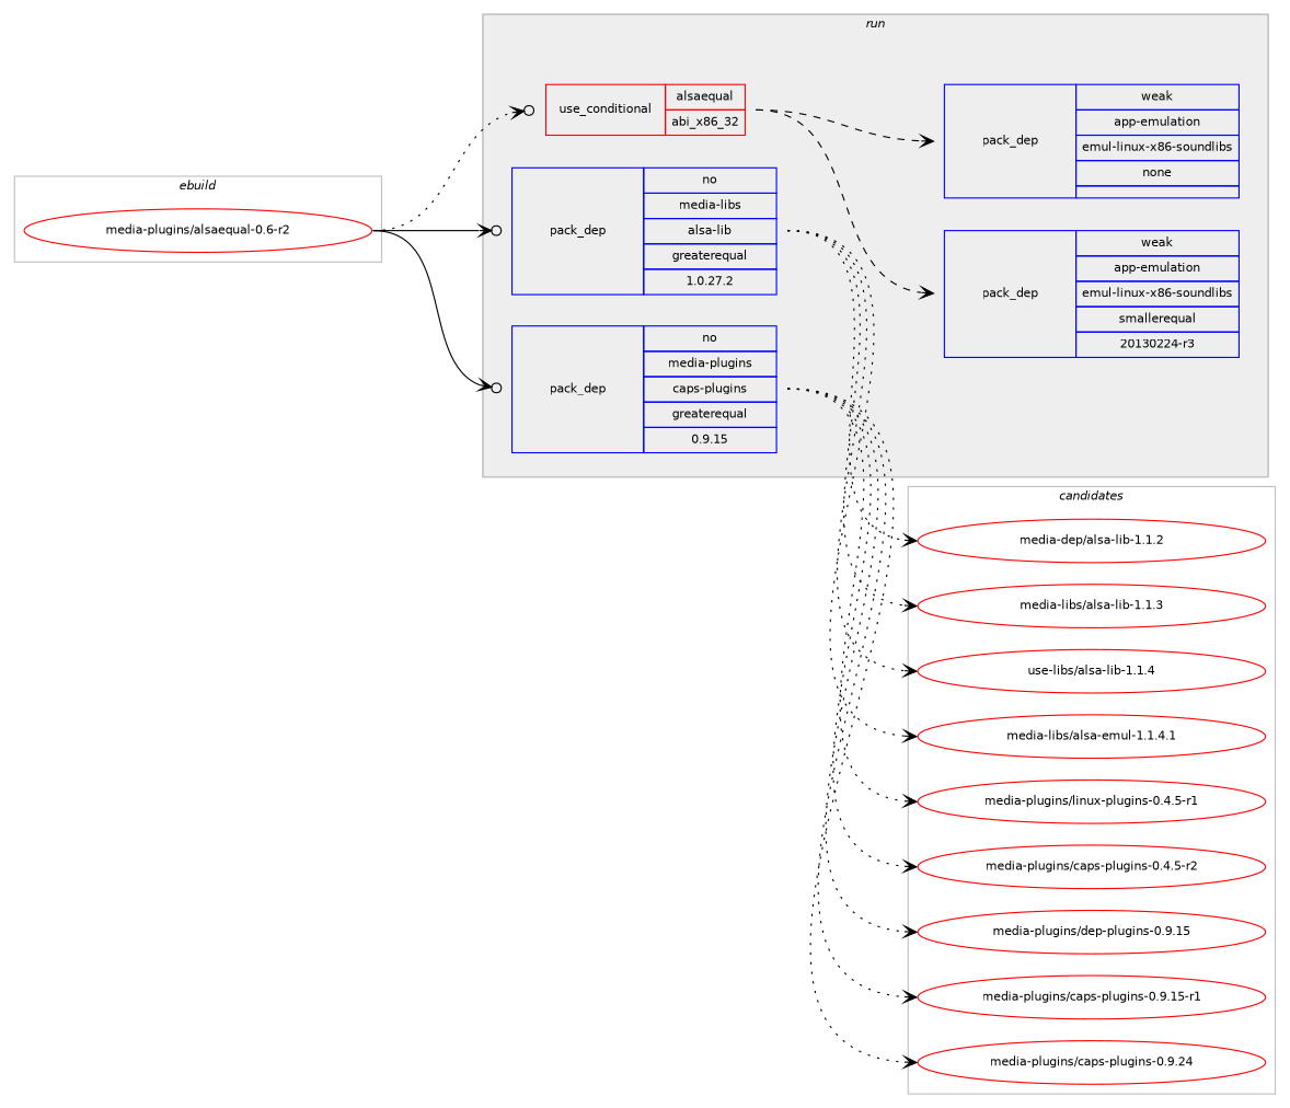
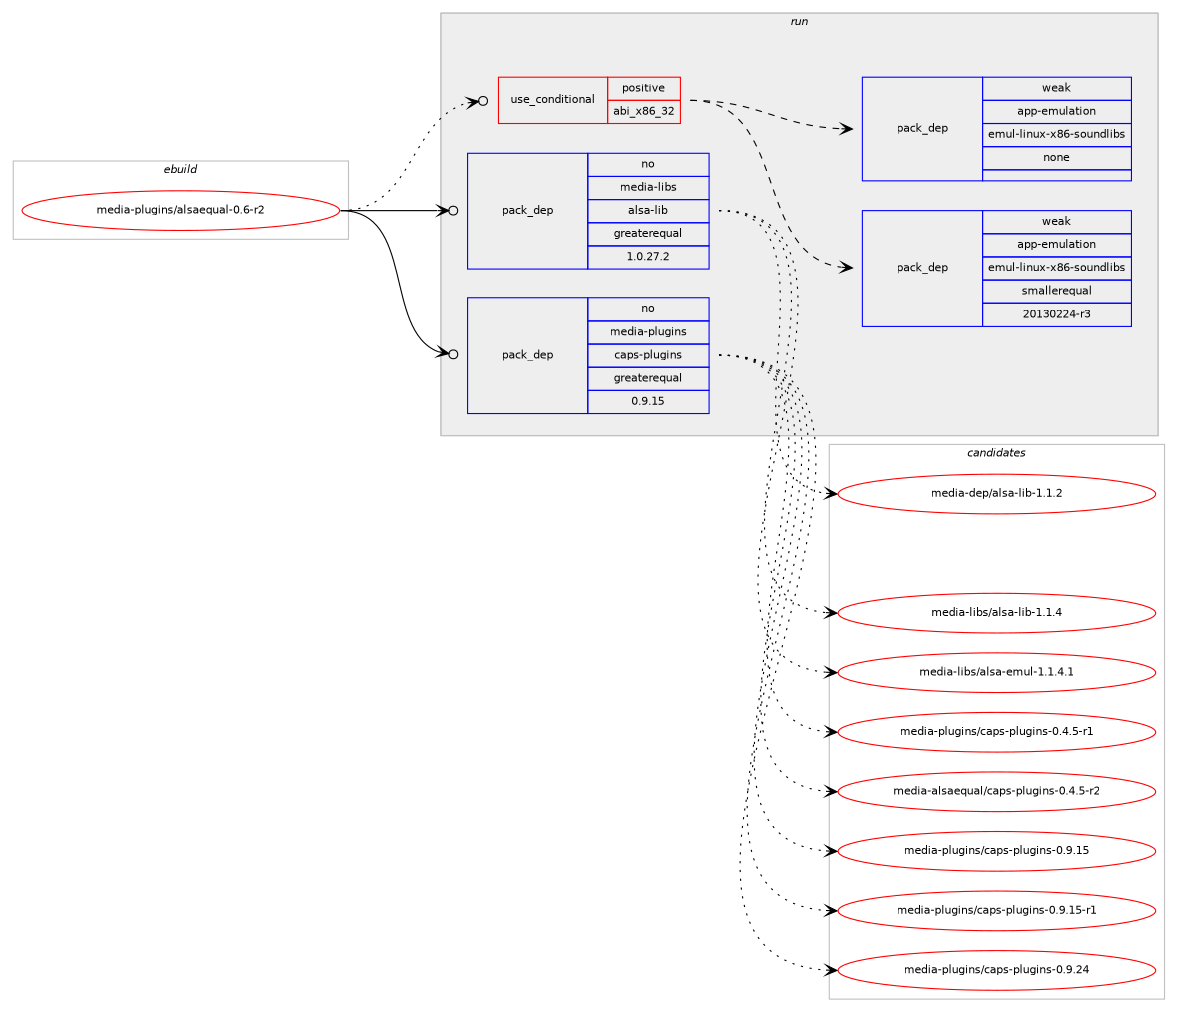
  digraph {
    compound=true
    concentrate=true
    fontname=Helvetica
    fontsize=10
    newrank=true
    rankdir=LR
    ranksep=1.5
    node [color=red fontname=Helvetica fontsize=10]
    edge [arrowhead=vee headport=w style=dotted tailport=e weight=100]
    n1 [label="media-plugins/alsaequal-0.6-r2" width=4]
    n2 [color=blue label=<<TABLE BORDER="0" CELLBORDER="1" CELLSPACING="0" CELLPADDING="4" WIDTH="220"><TR><TD ROWSPAN="6" CELLPADDING="30">pack_dep</TD></TR><TR><TD WIDTH="110">weak</TD></TR><TR><TD>app-emulation</TD></TR><TR><TD>emul-linux-x86-soundlibs</TD></TR><TR><TD>smallerequal</TD></TR><TR><TD>20130224-r3</TD></TR></TABLE>> shape=none]
    n3 [color=blue label=<<TABLE BORDER="0" CELLBORDER="1" CELLSPACING="0" CELLPADDING="4" WIDTH="220"><TR><TD ROWSPAN="6" CELLPADDING="30">pack_dep</TD></TR><TR><TD WIDTH="110">weak</TD></TR><TR><TD>app-emulation</TD></TR><TR><TD>emul-linux-x86-soundlibs</TD></TR><TR><TD>none</TD></TR><TR><TD></TD></TR></TABLE>> shape=none]
-   n4 [label=<<TABLE BORDER="0" CELLBORDER="1" CELLSPACING="0" CELLPADDING="4"><TR><TD ROWSPAN="3" CELLPADDING="10">use_conditional</TD></TR><TR><TD>alsaequal</TD></TR><TR><TD>abi_x86_32</TD></TR></TABLE>> shape=none]
+   n4 [label=<<TABLE BORDER="0" CELLBORDER="1" CELLSPACING="0" CELLPADDING="4"><TR><TD ROWSPAN="3" CELLPADDING="10">use_conditional</TD></TR><TR><TD>positive</TD></TR><TR><TD>abi_x86_32</TD></TR></TABLE>> shape=none]
    n5 [color=blue label=<<TABLE BORDER="0" CELLBORDER="1" CELLSPACING="0" CELLPADDING="4" WIDTH="220"><TR><TD ROWSPAN="6" CELLPADDING="30">pack_dep</TD></TR><TR><TD WIDTH="110">no</TD></TR><TR><TD>media-libs</TD></TR><TR><TD>alsa-lib</TD></TR><TR><TD>greaterequal</TD></TR><TR><TD>1.0.27.2</TD></TR></TABLE>> shape=none]
    n6 [color=blue label=<<TABLE BORDER="0" CELLBORDER="1" CELLSPACING="0" CELLPADDING="4" WIDTH="220"><TR><TD ROWSPAN="6" CELLPADDING="30">pack_dep</TD></TR><TR><TD WIDTH="110">no</TD></TR><TR><TD>media-plugins</TD></TR><TR><TD>caps-plugins</TD></TR><TR><TD>greaterequal</TD></TR><TR><TD>0.9.15</TD></TR></TABLE>> shape=none]
    n7 [label="media-dep/alsa-lib-1.1.2" width=4]
-   n8 [label="media-libs/alsa-lib-1.1.3" width=4]
-   n9 [label="use-libs/alsa-lib-1.1.4" width=4]
+   n9 [label="media-libs/alsa-lib-1.1.4" width=4]
    n10 [label="media-libs/alsa-emul-1.1.4.1" width=4]
-   n11 [label="media-plugins/linux-plugins-0.4.5-r1" width=4]
-   n12 [label="media-plugins/caps-plugins-0.4.5-r2" width=4]
-   n13 [label="media-plugins/dep-plugins-0.9.15" width=4]
+   n11 [label="media-plugins/caps-plugins-0.4.5-r1" width=4]
+   n12 [label="media-alsaequal/caps-plugins-0.4.5-r2" width=4]
+   n13 [label="media-plugins/caps-plugins-0.9.15" width=4]
    n14 [label="media-plugins/caps-plugins-0.9.15-r1" width=4]
    n15 [label="media-plugins/caps-plugins-0.9.24" width=4]
    subgraph cluster_1 {
      color=gray
      label=<<i>ebuild</i>>
      rank=same
      n1
    }
    subgraph cluster_2 {
      color=gray
      label=<<i>dependencies</i>>
      subgraph cluster_3 {
        color=gray
        fillcolor="#eeeeee"
        label=<<i>compile</i>>
        style=filled
      }
      subgraph cluster_4 {
        color=gray
        fillcolor="#eeeeee"
        label=<<i>compile and run</i>>
        style=filled
        subgraph sub_5 {
          color=gray
          fillcolor="#eeeeee"
          label=<<i>compile and run</i>>
          style=filled
          n4
          subgraph sub_6 {
            color=gray
            fillcolor="#eeeeee"
            label=<<i>compile and run</i>>
            style=filled
            n2
          }
          subgraph sub_7 {
            color=gray
            fillcolor="#eeeeee"
            label=<<i>compile and run</i>>
            style=filled
            n3
          }
        }
        subgraph sub_8 {
          color=gray
          fillcolor="#eeeeee"
          label=<<i>compile and run</i>>
          style=filled
          n5
        }
        subgraph sub_9 {
          color=gray
          fillcolor="#eeeeee"
          label=<<i>compile and run</i>>
          style=filled
          n6
        }
      }
      subgraph cluster_10 {
        color=gray
        fillcolor="#eeeeee"
        label=<<i>run</i>>
        style=filled
      }
    }
    subgraph cluster_11 {
      color=gray
      label=<<i>candidates</i>>
      rank=same
      subgraph sub_12 {
        color=black
        label=<<i>candidates</i>>
        nodesep=1
        rank=same
      }
      subgraph sub_13 {
        color=black
        label=<<i>candidates</i>>
        nodesep=1
        rank=same
      }
      subgraph sub_14 {
        color=black
        label=<<i>candidates</i>>
        nodesep=1
        rank=same
        n7
-       n8
        n9
        n10
      }
      subgraph sub_15 {
        color=black
        label=<<i>candidates</i>>
        nodesep=1
        rank=same
        n11
        n12
        n13
        n14
        n15
      }
    }
    n1 -> n4 [arrowhead=odotvee weight=20]
    n1 -> n5 [arrowhead=odotvee style=solid weight=20]
    n1 -> n6 [arrowhead=odotvee style=solid weight=20]
    n4 -> n2 [style=dashed weight=20]
    n4 -> n3 [style=dashed weight=20]
    n5 -> n7
-   n5 -> n8
    n5 -> n9
    n5 -> n10
    n6 -> n11
    n6 -> n12
    n6 -> n13
    n6 -> n14
    n6 -> n15
  }
